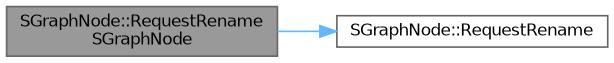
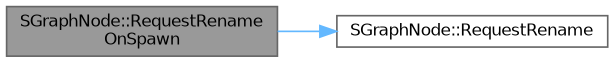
  digraph {
    rankdir=LR
    node [fontname=Helvetica fontsize=10 shape=box style=filled]
-   n1 [color=gray40 fillcolor=grey60 fontcolor=black height=0.2 label="SGraphNode::RequestRename\lSGraphNode" width=0.4]
+   n1 [color=gray40 fillcolor=grey60 fontcolor=black height=0.2 label="SGraphNode::RequestRename\lOnSpawn" width=0.4]
    n2 [color=grey40 fillcolor=white height=0.2 label="SGraphNode::RequestRename" width=0.4]
    n1 -> n2 [color=steelblue1 fontname=Helvetica fontsize=10 labelfontname=Helvetica labelfontsize=10 style=solid]
  }
